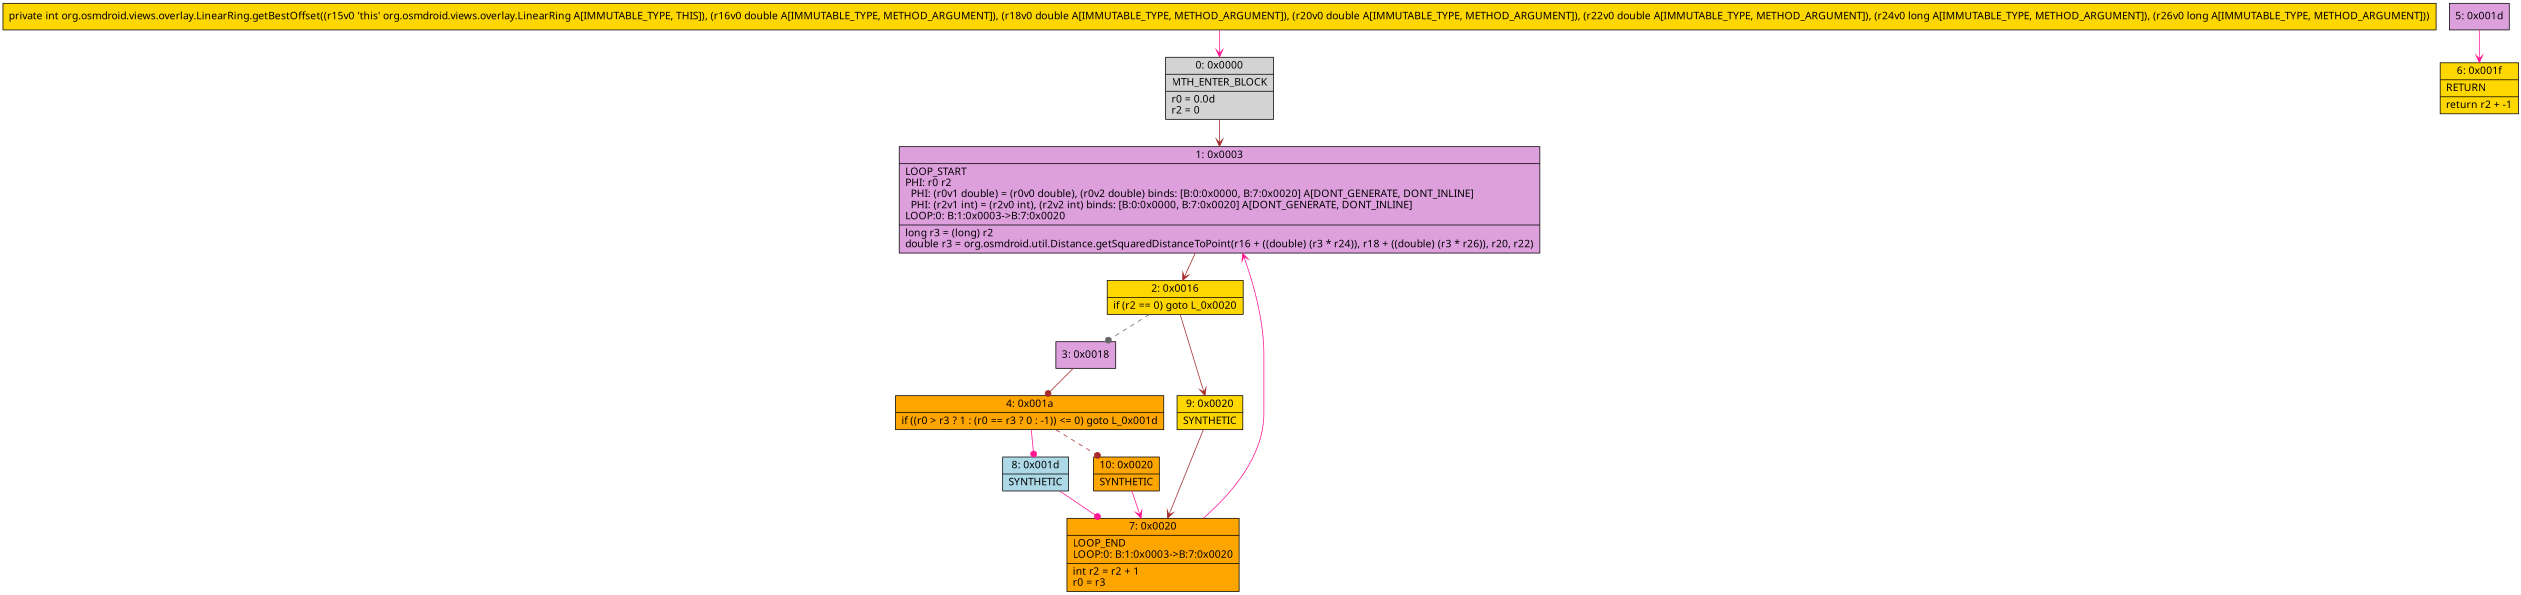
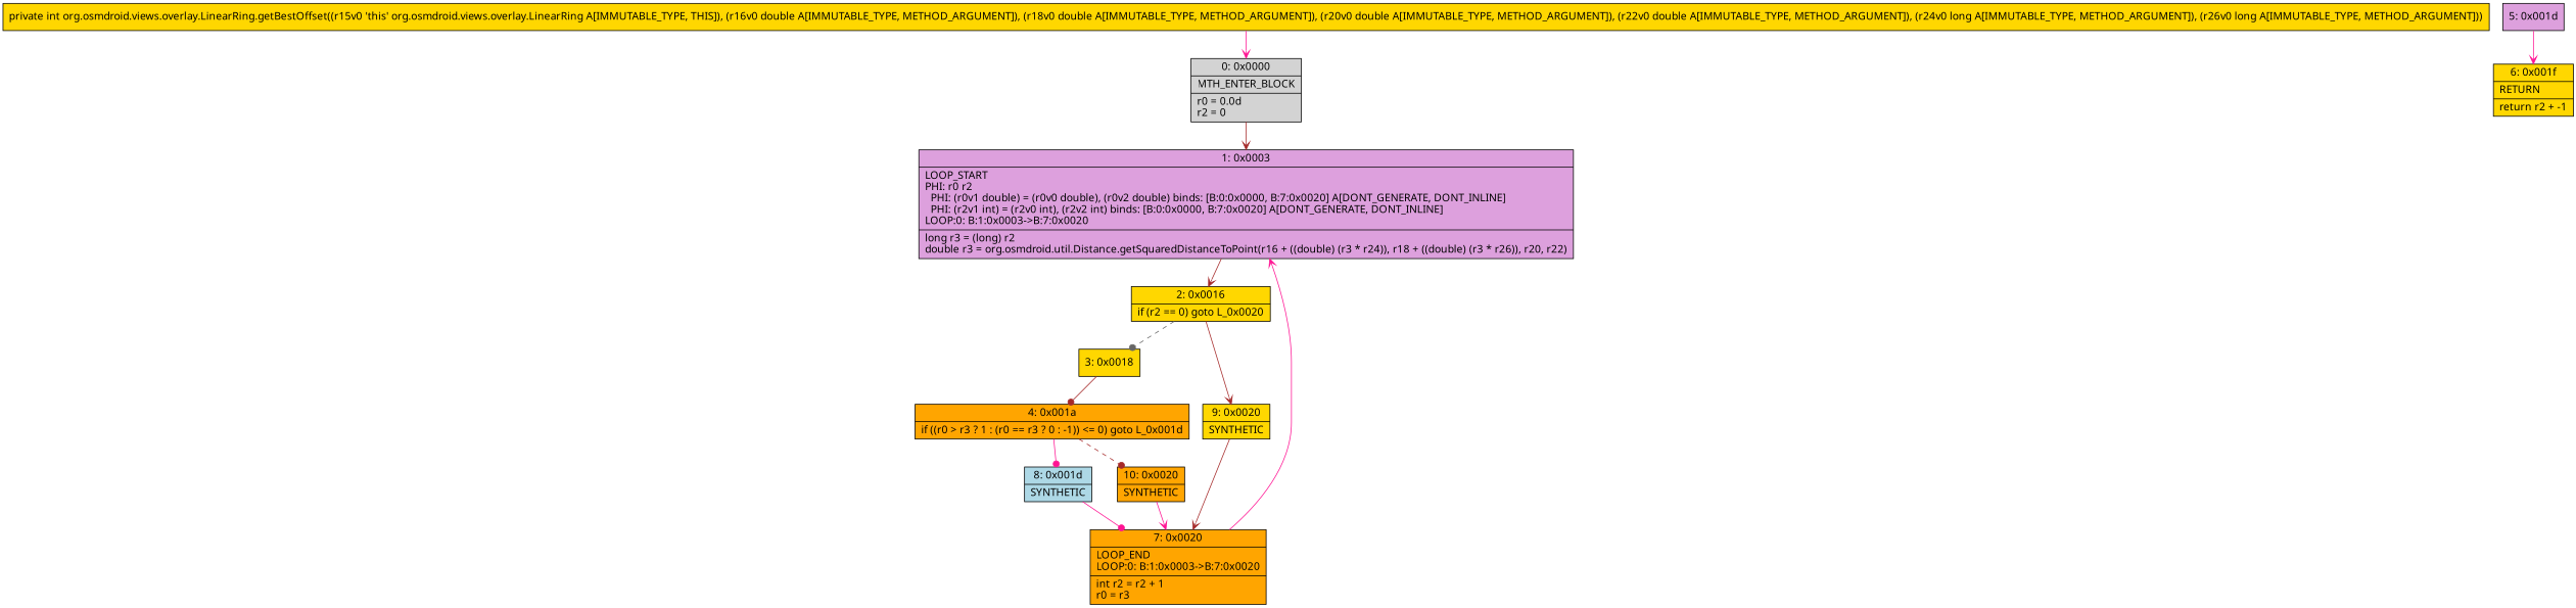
  digraph {
    fontname="Noto Sans"
    node [fillcolor=gold fontname="Noto Sans" shape=record style=filled]
    edge [arrowhead=vee color=brown fontname="Noto Sans"]
    n1 [fillcolor=lightgrey label="{0\:\ 0x0000|MTH_ENTER_BLOCK\l|r0 = 0.0d\lr2 = 0\l}"]
    n2 [fillcolor=plum label="{1\:\ 0x0003|LOOP_START\lPHI: r0 r2 \l  PHI: (r0v1 double) = (r0v0 double), (r0v2 double) binds: [B:0:0x0000, B:7:0x0020] A[DONT_GENERATE, DONT_INLINE]\l  PHI: (r2v1 int) = (r2v0 int), (r2v2 int) binds: [B:0:0x0000, B:7:0x0020] A[DONT_GENERATE, DONT_INLINE]\lLOOP:0: B:1:0x0003\-\>B:7:0x0020\l|long r3 = (long) r2\ldouble r3 = org.osmdroid.util.Distance.getSquaredDistanceToPoint(r16 + ((double) (r3 * r24)), r18 + ((double) (r3 * r26)), r20, r22)\l}"]
    n3 [label="{2\:\ 0x0016|if (r2 == 0) goto L_0x0020\l}"]
-   n4 [fillcolor=plum label="{3\:\ 0x0018}"]
+   n4 [label="{3\:\ 0x0018}"]
    n5 [label="{9\:\ 0x0020|SYNTHETIC\l}"]
    n6 [fillcolor=orange label="{4\:\ 0x001a|if ((r0 \> r3 ? 1 : (r0 == r3 ? 0 : \-1)) \<= 0) goto L_0x001d\l}"]
    n7 [fillcolor=orange label="{7\:\ 0x0020|LOOP_END\lLOOP:0: B:1:0x0003\-\>B:7:0x0020\l|int r2 = r2 + 1\lr0 = r3\l}"]
    n8 [fillcolor=lightblue label="{8\:\ 0x001d|SYNTHETIC\l}"]
    n9 [fillcolor=orange label="{10\:\ 0x0020|SYNTHETIC\l}"]
    n10 [fillcolor=plum label="{5\:\ 0x001d}"]
    n11 [label="{6\:\ 0x001f|RETURN\l|return r2 + \-1\l}"]
    n12 [label="{private int org.osmdroid.views.overlay.LinearRing.getBestOffset((r15v0 'this' org.osmdroid.views.overlay.LinearRing A[IMMUTABLE_TYPE, THIS]), (r16v0 double A[IMMUTABLE_TYPE, METHOD_ARGUMENT]), (r18v0 double A[IMMUTABLE_TYPE, METHOD_ARGUMENT]), (r20v0 double A[IMMUTABLE_TYPE, METHOD_ARGUMENT]), (r22v0 double A[IMMUTABLE_TYPE, METHOD_ARGUMENT]), (r24v0 long A[IMMUTABLE_TYPE, METHOD_ARGUMENT]), (r26v0 long A[IMMUTABLE_TYPE, METHOD_ARGUMENT])) }"]
    n1 -> n2
    n2 -> n3
    n3 -> n4 [arrowhead=dot color=gray40 style=dashed]
    n3 -> n5
    n4 -> n6 [arrowhead=dot]
    n5 -> n7
    n6 -> n8 [arrowhead=dot color=deeppink]
    n6 -> n9 [arrowhead=dot style=dashed]
    n7 -> n2 [color=deeppink]
    n8 -> n7 [arrowhead=dot color=deeppink]
    n9 -> n7 [color=deeppink]
    n10 -> n11 [color=deeppink]
    n12 -> n1 [color=deeppink]
  }
